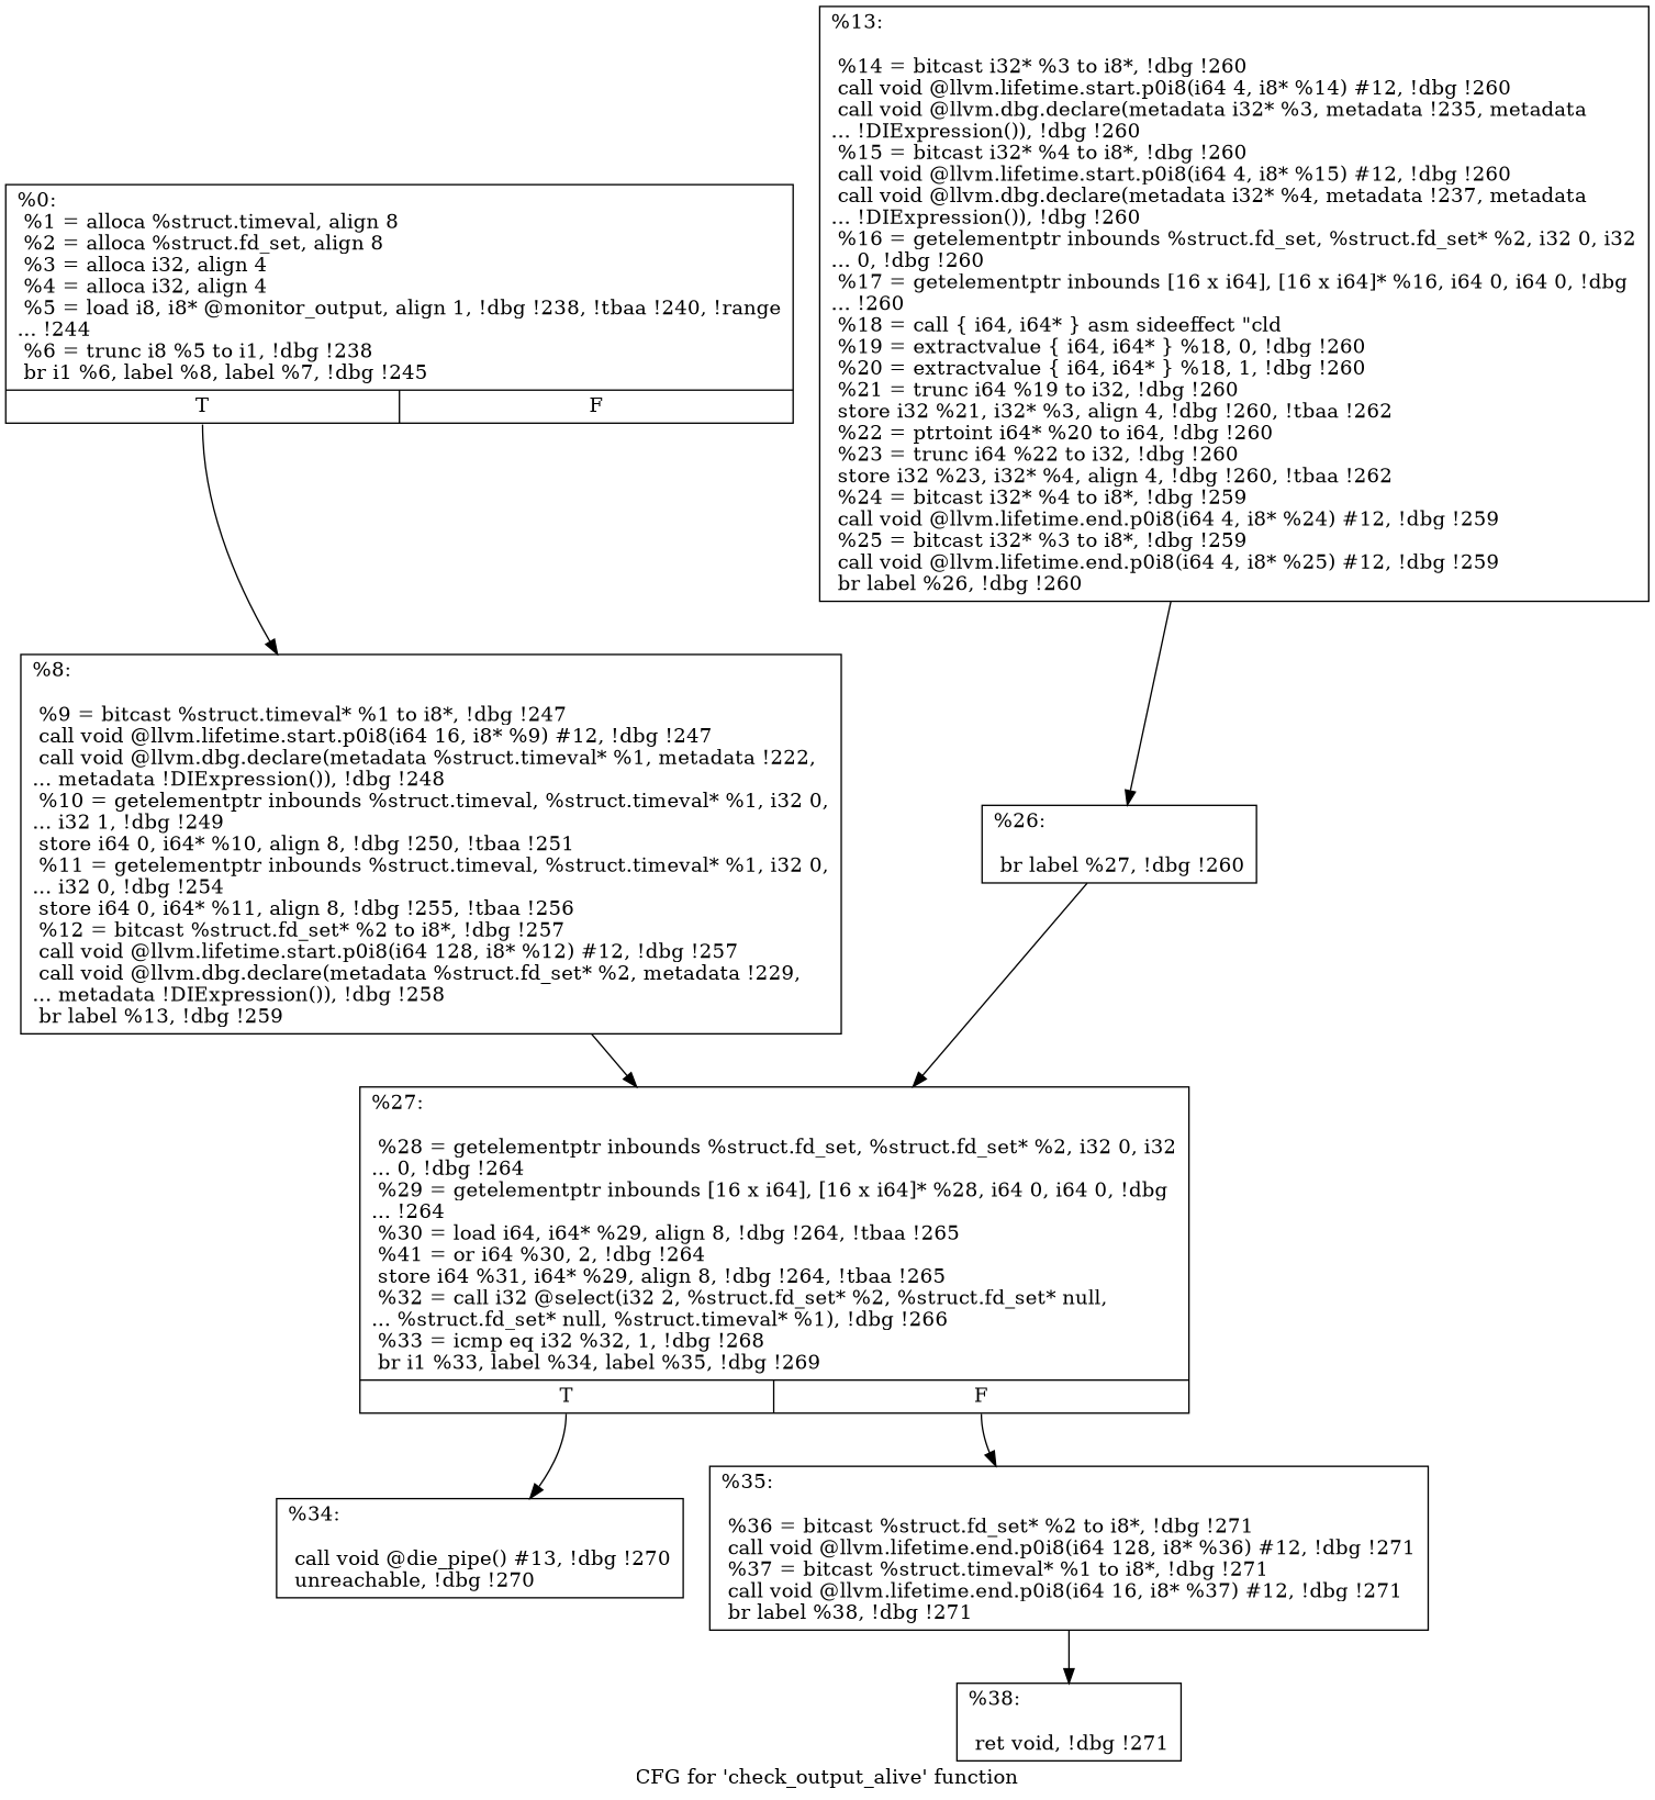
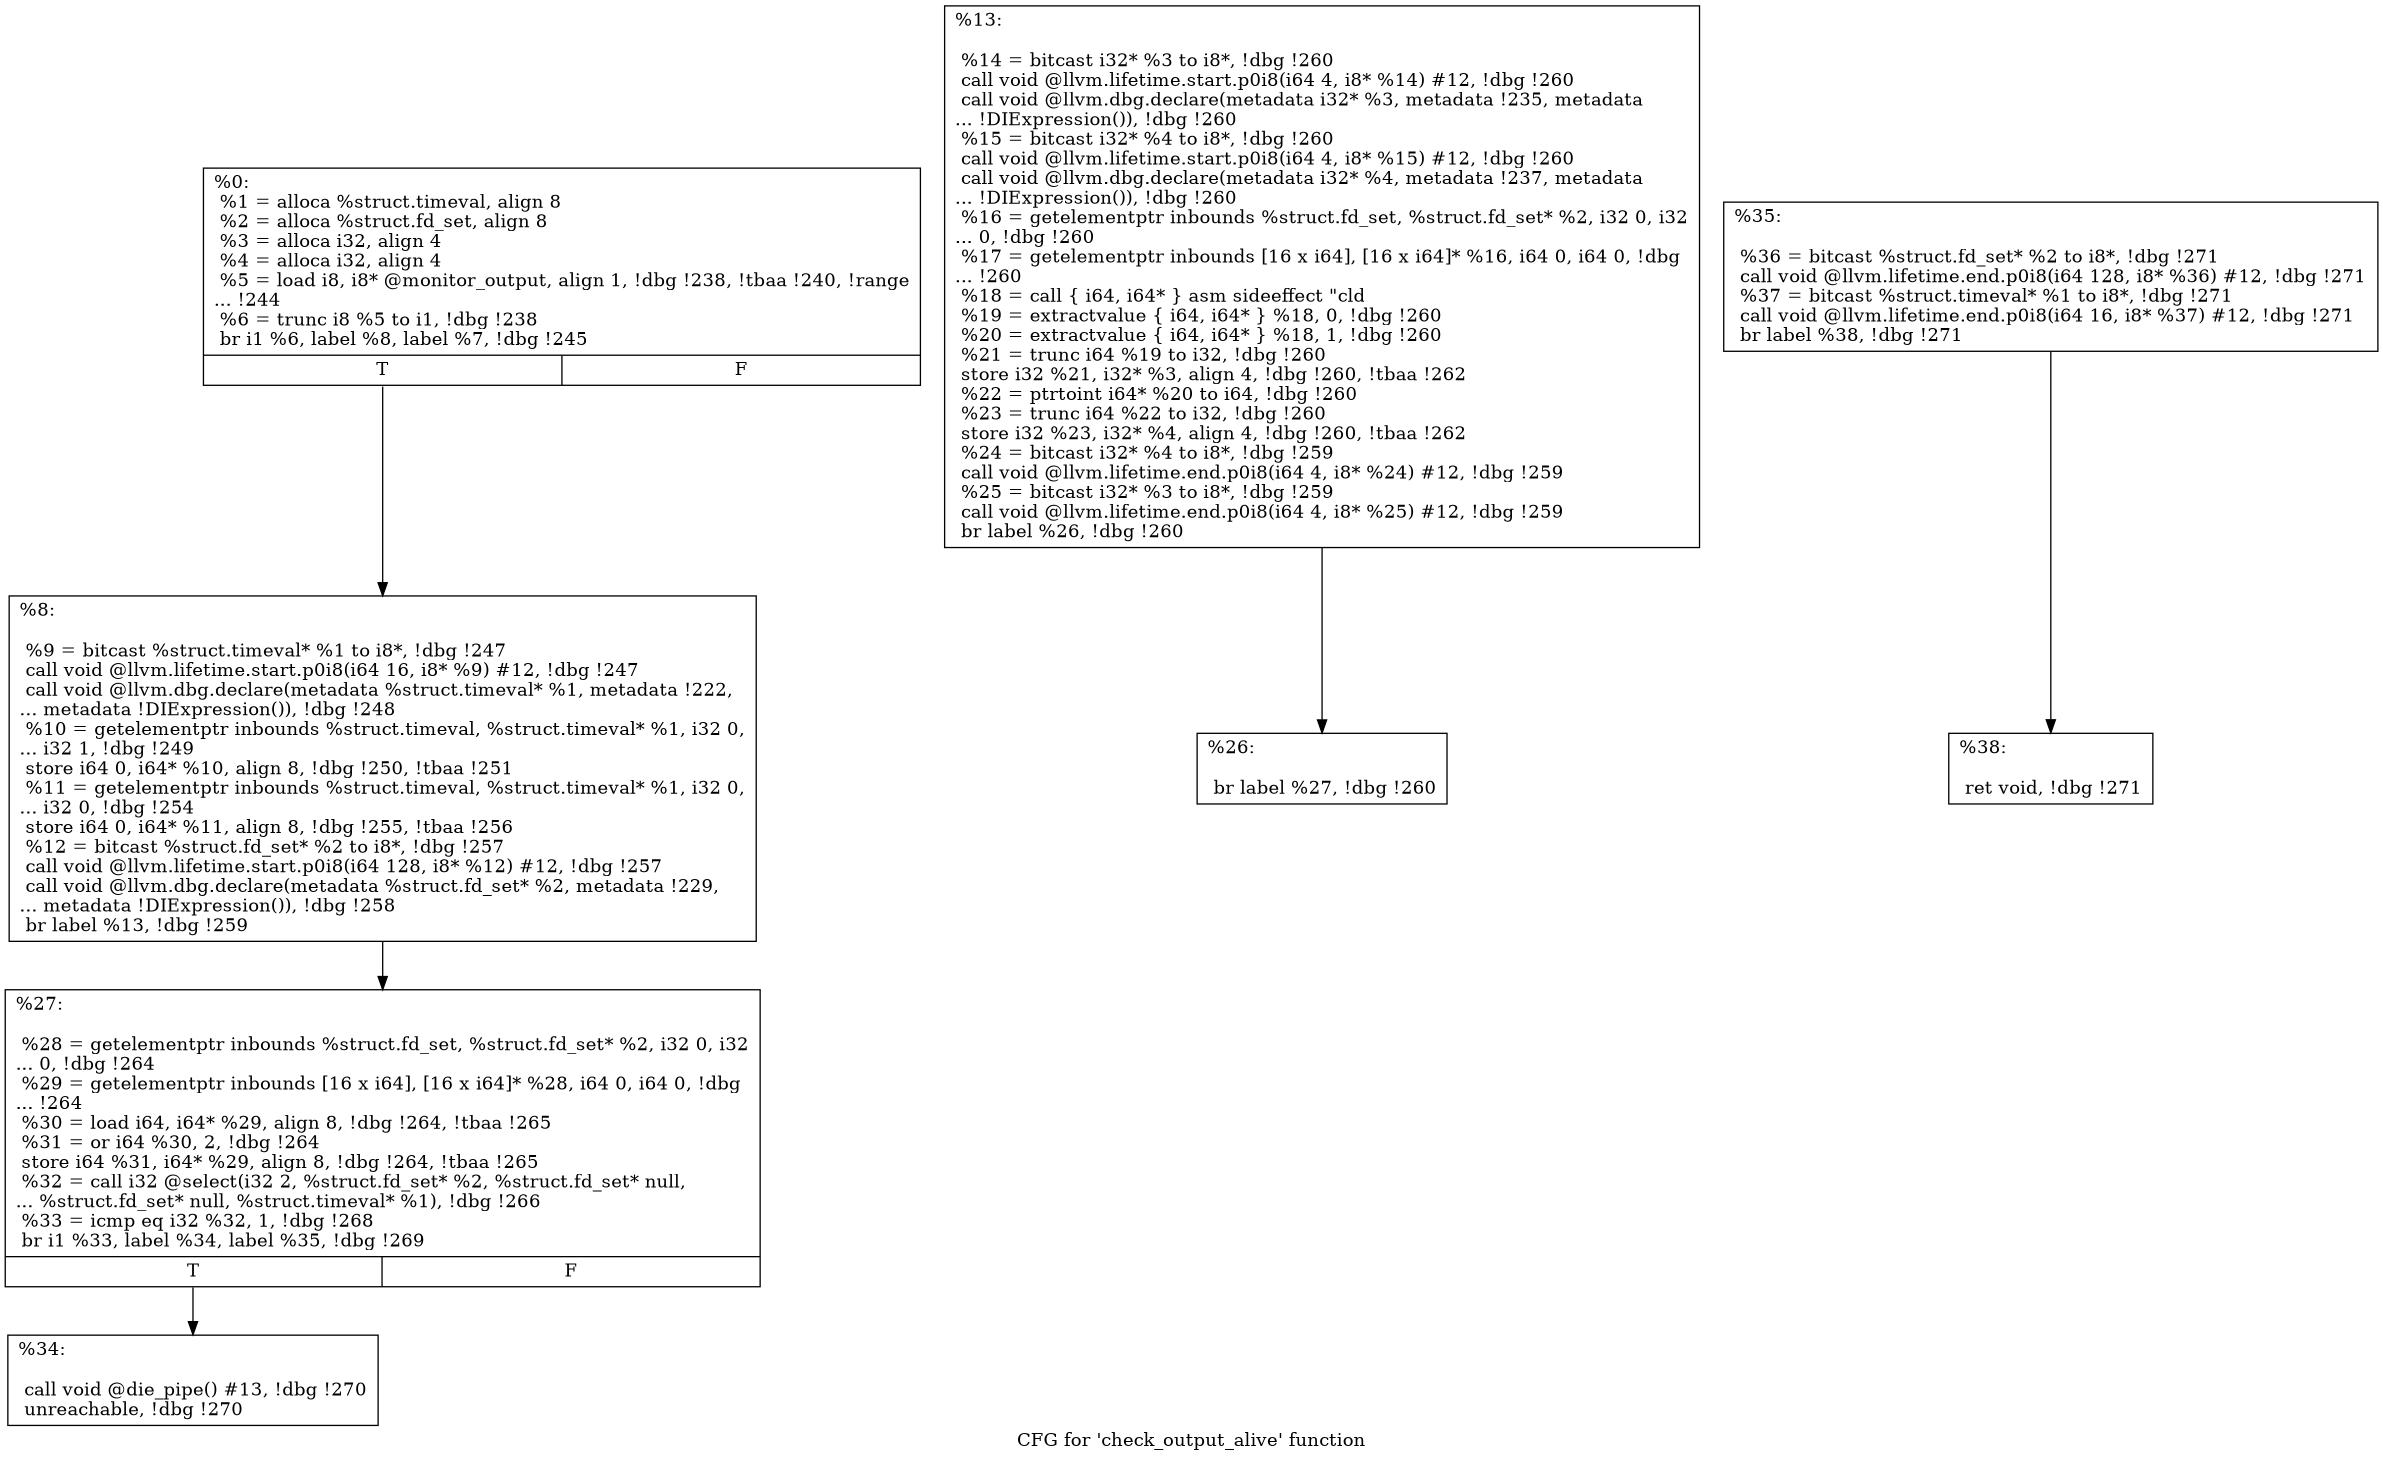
  digraph {
    label="CFG for 'check_output_alive' function"
    node [shape=record]
    n1 [label="{%0:\l  %1 = alloca %struct.timeval, align 8\l  %2 = alloca %struct.fd_set, align 8\l  %3 = alloca i32, align 4\l  %4 = alloca i32, align 4\l  %5 = load i8, i8* @monitor_output, align 1, !dbg !238, !tbaa !240, !range\l... !244\l  %6 = trunc i8 %5 to i1, !dbg !238\l  br i1 %6, label %8, label %7, !dbg !245\l|{<s0>T|<s1>F}}"]
    n2 [label="{%8:\l\l  %9 = bitcast %struct.timeval* %1 to i8*, !dbg !247\l  call void @llvm.lifetime.start.p0i8(i64 16, i8* %9) #12, !dbg !247\l  call void @llvm.dbg.declare(metadata %struct.timeval* %1, metadata !222,\l... metadata !DIExpression()), !dbg !248\l  %10 = getelementptr inbounds %struct.timeval, %struct.timeval* %1, i32 0,\l... i32 1, !dbg !249\l  store i64 0, i64* %10, align 8, !dbg !250, !tbaa !251\l  %11 = getelementptr inbounds %struct.timeval, %struct.timeval* %1, i32 0,\l... i32 0, !dbg !254\l  store i64 0, i64* %11, align 8, !dbg !255, !tbaa !256\l  %12 = bitcast %struct.fd_set* %2 to i8*, !dbg !257\l  call void @llvm.lifetime.start.p0i8(i64 128, i8* %12) #12, !dbg !257\l  call void @llvm.dbg.declare(metadata %struct.fd_set* %2, metadata !229,\l... metadata !DIExpression()), !dbg !258\l  br label %13, !dbg !259\l}"]
-   n3 [label="{%27:\l\l  %28 = getelementptr inbounds %struct.fd_set, %struct.fd_set* %2, i32 0, i32\l... 0, !dbg !264\l  %29 = getelementptr inbounds [16 x i64], [16 x i64]* %28, i64 0, i64 0, !dbg\l... !264\l  %30 = load i64, i64* %29, align 8, !dbg !264, !tbaa !265\l  %41 = or i64 %30, 2, !dbg !264\l  store i64 %31, i64* %29, align 8, !dbg !264, !tbaa !265\l  %32 = call i32 @select(i32 2, %struct.fd_set* %2, %struct.fd_set* null,\l... %struct.fd_set* null, %struct.timeval* %1), !dbg !266\l  %33 = icmp eq i32 %32, 1, !dbg !268\l  br i1 %33, label %34, label %35, !dbg !269\l|{<s0>T|<s1>F}}"]
+   n3 [label="{%27:\l\l  %28 = getelementptr inbounds %struct.fd_set, %struct.fd_set* %2, i32 0, i32\l... 0, !dbg !264\l  %29 = getelementptr inbounds [16 x i64], [16 x i64]* %28, i64 0, i64 0, !dbg\l... !264\l  %30 = load i64, i64* %29, align 8, !dbg !264, !tbaa !265\l  %31 = or i64 %30, 2, !dbg !264\l  store i64 %31, i64* %29, align 8, !dbg !264, !tbaa !265\l  %32 = call i32 @select(i32 2, %struct.fd_set* %2, %struct.fd_set* null,\l... %struct.fd_set* null, %struct.timeval* %1), !dbg !266\l  %33 = icmp eq i32 %32, 1, !dbg !268\l  br i1 %33, label %34, label %35, !dbg !269\l|{<s0>T|<s1>F}}"]
    n4 [label="{%13:\l\l  %14 = bitcast i32* %3 to i8*, !dbg !260\l  call void @llvm.lifetime.start.p0i8(i64 4, i8* %14) #12, !dbg !260\l  call void @llvm.dbg.declare(metadata i32* %3, metadata !235, metadata\l... !DIExpression()), !dbg !260\l  %15 = bitcast i32* %4 to i8*, !dbg !260\l  call void @llvm.lifetime.start.p0i8(i64 4, i8* %15) #12, !dbg !260\l  call void @llvm.dbg.declare(metadata i32* %4, metadata !237, metadata\l... !DIExpression()), !dbg !260\l  %16 = getelementptr inbounds %struct.fd_set, %struct.fd_set* %2, i32 0, i32\l... 0, !dbg !260\l  %17 = getelementptr inbounds [16 x i64], [16 x i64]* %16, i64 0, i64 0, !dbg\l... !260\l  %18 = call \{ i64, i64* \} asm sideeffect \"cld\l  %19 = extractvalue \{ i64, i64* \} %18, 0, !dbg !260\l  %20 = extractvalue \{ i64, i64* \} %18, 1, !dbg !260\l  %21 = trunc i64 %19 to i32, !dbg !260\l  store i32 %21, i32* %3, align 4, !dbg !260, !tbaa !262\l  %22 = ptrtoint i64* %20 to i64, !dbg !260\l  %23 = trunc i64 %22 to i32, !dbg !260\l  store i32 %23, i32* %4, align 4, !dbg !260, !tbaa !262\l  %24 = bitcast i32* %4 to i8*, !dbg !259\l  call void @llvm.lifetime.end.p0i8(i64 4, i8* %24) #12, !dbg !259\l  %25 = bitcast i32* %3 to i8*, !dbg !259\l  call void @llvm.lifetime.end.p0i8(i64 4, i8* %25) #12, !dbg !259\l  br label %26, !dbg !260\l}"]
    n5 [label="{%26:\l\l  br label %27, !dbg !260\l}"]
    n6 [label="{%38:\l\l  ret void, !dbg !271\l}"]
    n7 [label="{%34:\l\l  call void @die_pipe() #13, !dbg !270\l  unreachable, !dbg !270\l}"]
    n8 [label="{%35:\l\l  %36 = bitcast %struct.fd_set* %2 to i8*, !dbg !271\l  call void @llvm.lifetime.end.p0i8(i64 128, i8* %36) #12, !dbg !271\l  %37 = bitcast %struct.timeval* %1 to i8*, !dbg !271\l  call void @llvm.lifetime.end.p0i8(i64 16, i8* %37) #12, !dbg !271\l  br label %38, !dbg !271\l}"]
    n1 -> n2 [tailport=s0]
    n2 -> n3
    n3 -> n7 [tailport=s0]
-   n3 -> n8 [tailport=s1]
    n4 -> n5
-   n5 -> n3
    n8 -> n6
  }
